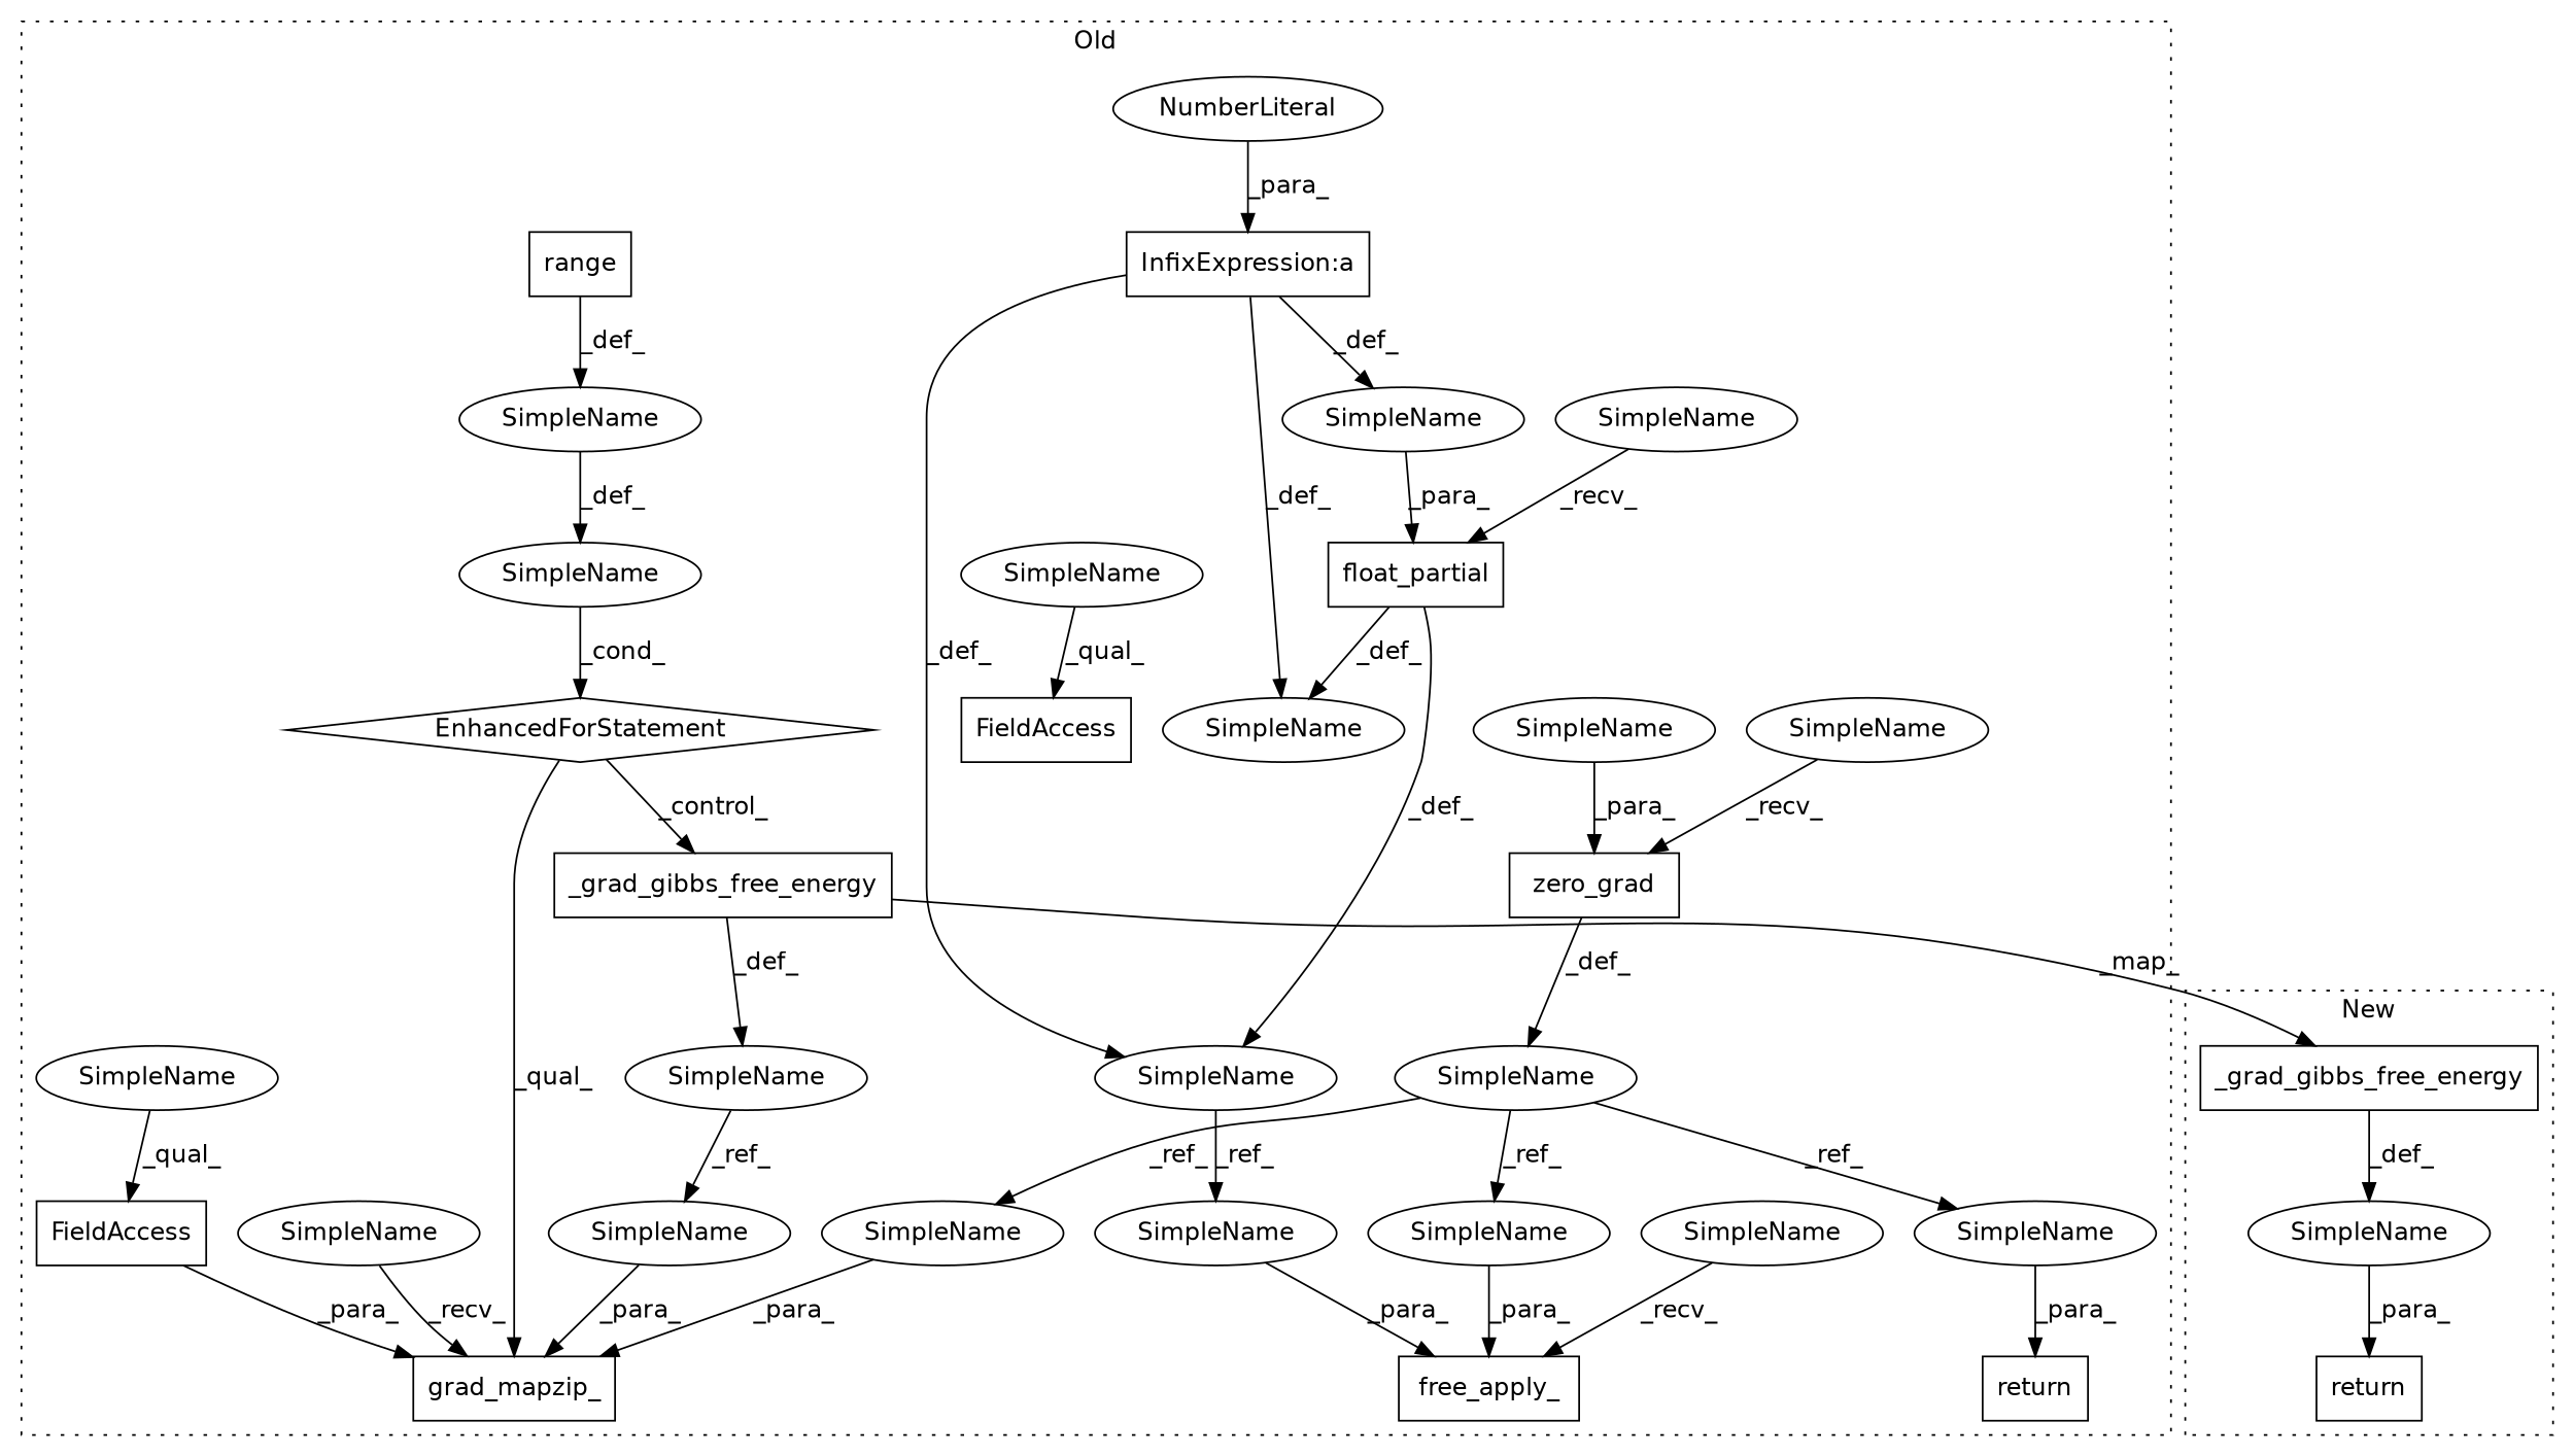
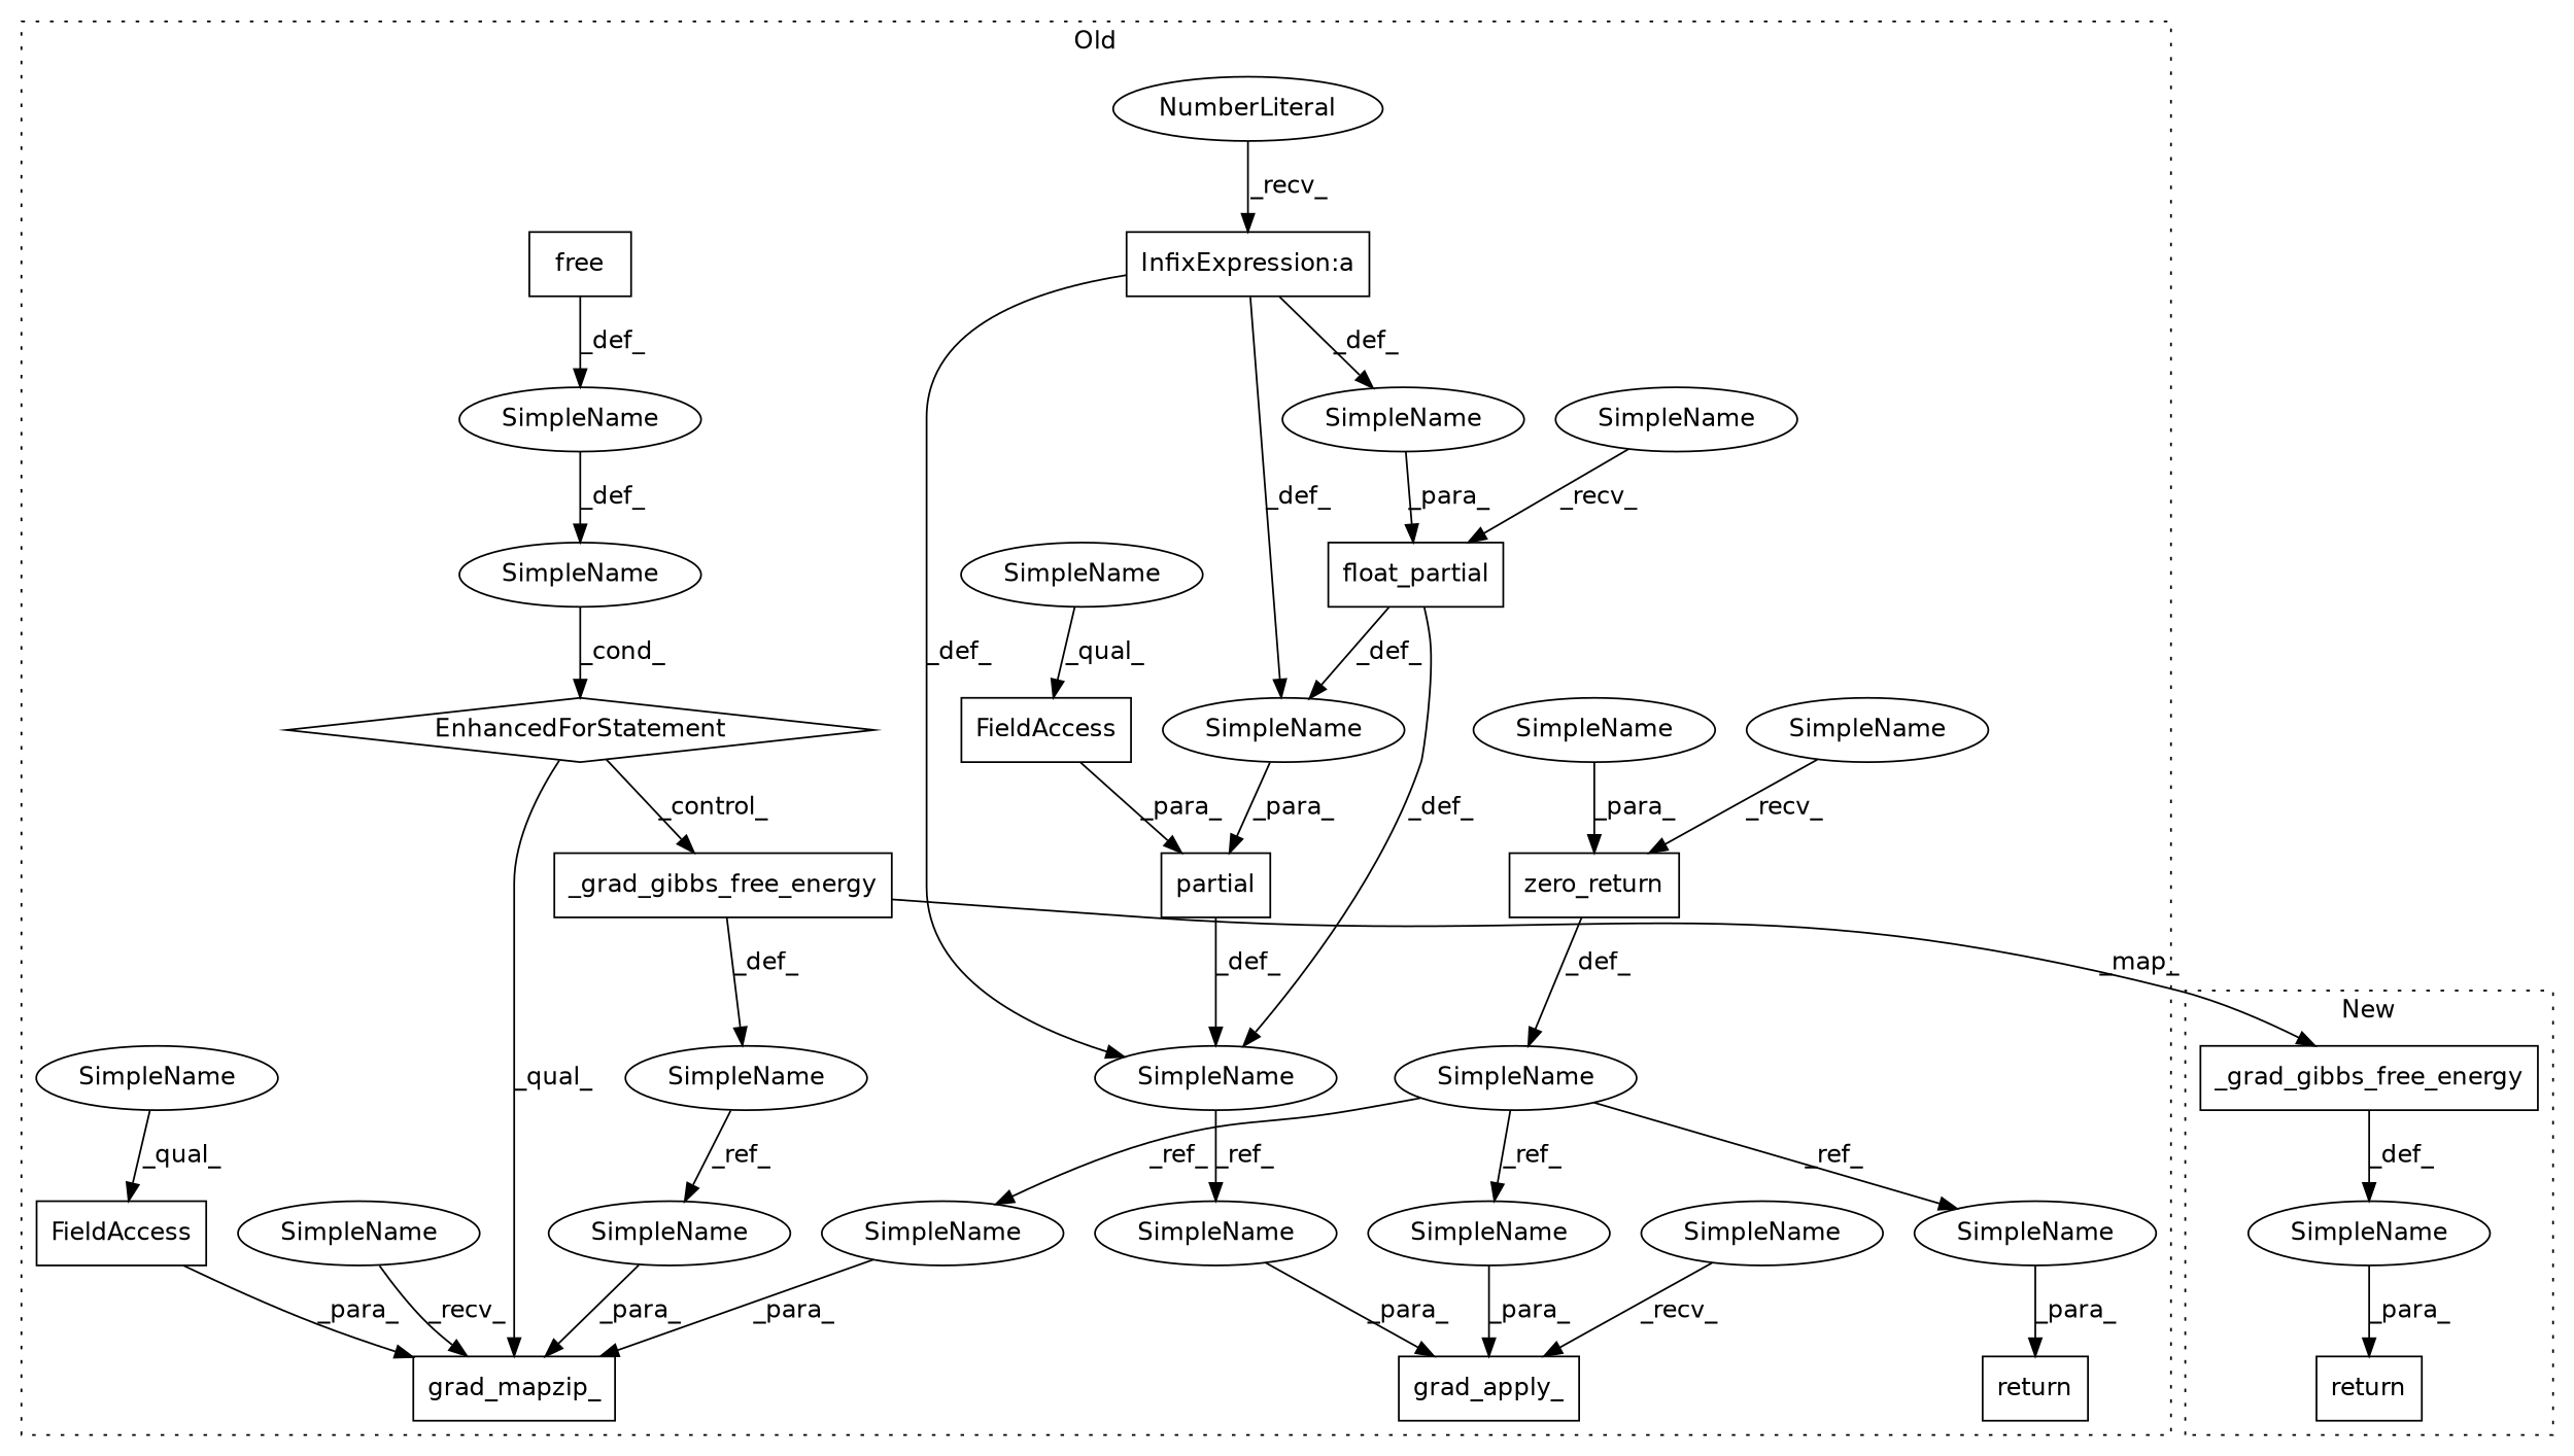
  digraph {
    fontname="DejaVu Sans"
    node [a=42 fontname="DejaVu Sans" l=8 shape=ellipse]
    edge [fontname="DejaVu Sans"]
    n1 [a=32 l="24,1" label=_grad_gibbs_free_energy s="14140,14167" shape=box]
    n2 [a=70 l="53,2" label=EnhancedForStatement s="13941,14014" shape=diamond]
    n3 [l=1 label=SimpleName s=13998]
    n4 [label=SimpleName s=14126]
    n5 [a=32 l="13,1" label=grad_mapzip_ s="14190,14234" shape=box]
    n6 [a=22 l=13 label=FieldAccess s=14203 shape=box]
    n7 [a=32 l="13,1" label=float_partial s="14285,14307" shape=box]
-   n8 [a=32 l="12,1" label=free_apply_ s="14329,14355" shape=box]
+   n8 [a=32 l="12,1" label=grad_apply_ s="14329,14355" shape=box]
    n9 [label=SimpleName l=""]
+   n10 [a=32 l="8,1" label=partial s="14253,14308" shape=box]
    n11 [a=27 l=3 label="InfixExpression:a" s=14299 shape=box]
    n12 [a=34 l=1 label=NumberLiteral s=14298]
    n13 [a=22 l=14 label=FieldAccess s=14261 shape=box]
-   n14 [a=32 l="6,1" label=range s="14002,14013" shape=box]
+   n14 [a=32 l="6,1" label=free s="14002,14013" shape=box]
    n15 [label=SimpleName l=""]
-   n16 [a=32 l="10,1" label=zero_grad s="13920,13934" shape=box]
+   n16 [a=32 l="10,1" label=zero_return s="13920,13934" shape=box]
    n17 [label=SimpleName l=""]
    n18 [label=SimpleName s=13897]
    n19 [l=5 label=SimpleName s=14247]
    n20 [a=41 l=7 label=return s=14362 shape=box]
    n21 [l=13 label=SimpleName s=13906]
    n22 [l=13 label=SimpleName s=14315]
    n23 [l=13 label=SimpleName s=14176]
    n24 [l=4 label=SimpleName s=13930]
    n25 [label=SimpleName s=14369]
    n26 [label=SimpleName s=14347]
    n27 [label=SimpleName s=14226]
    n28 [l=5 label=SimpleName s=14341]
    n29 [label=SimpleName s=14217]
    n30 [label=SimpleName s=14203]
    n31 [label=SimpleName s=14261]
    n32 [label=SimpleName s=14276]
    n33 [a=32 l="24,1" label=_grad_gibbs_free_energy s="13804,13831" shape=box]
    n34 [label=SimpleName l=""]
    n35 [a=41 l=7 label=return s=13792 shape=box]
    subgraph cluster_1 {
      label=Old
      style=dotted
      n1
      n2
      n3
      n4
      n5
      n6
      n7
      n8
      n9
+     n10
      n11
      n12
      n13
      n14
      n15
      n16
      n17
      n18
      n19
      n20
      n21
      n22
      n23
      n24
      n25
      n26
      n27
      n28
      n29
      n30
      n31
      n32
    }
    subgraph cluster_2 {
      label=New
      style=dotted
      n33
      n34
      n35
    }
    n1 -> n4 [label=_def_]
    n1 -> n33 [label=_map_]
    n2 -> n1 [label=_control_]
    n2 -> n5 [label=_qual_]
    n3 -> n2 [label=_cond_]
    n4 -> n29 [label=_ref_]
    n6 -> n5 [label=_para_]
    n7 -> n9 [label=_def_]
    n7 -> n19 [label=_def_]
+   n9 -> n10 [label=_para_]
+   n10 -> n19 [label=_def_]
    n11 -> n9 [label=_def_]
    n11 -> n17 [label=_def_]
    n11 -> n19 [label=_def_]
-   n12 -> n11 [label=_para_]
+   n12 -> n11 [label=_recv_]
+   n13 -> n10 [label=_para_]
    n14 -> n15 [label=_def_]
    n15 -> n3 [label=_def_]
    n16 -> n18 [label=_def_]
    n17 -> n7 [label=_para_]
    n18 -> n25 [label=_ref_]
    n18 -> n26 [label=_ref_]
    n18 -> n27 [label=_ref_]
    n19 -> n28 [label=_ref_]
    n21 -> n16 [label=_recv_]
    n22 -> n8 [label=_recv_]
    n23 -> n5 [label=_recv_]
    n24 -> n16 [label=_para_]
    n25 -> n20 [label=_para_]
    n26 -> n8 [label=_para_]
    n27 -> n5 [label=_para_]
    n28 -> n8 [label=_para_]
    n29 -> n5 [label=_para_]
    n30 -> n6 [label=_qual_]
    n31 -> n13 [label=_qual_]
    n32 -> n7 [label=_recv_]
    n33 -> n34 [label=_def_]
    n34 -> n35 [label=_para_]
  }
